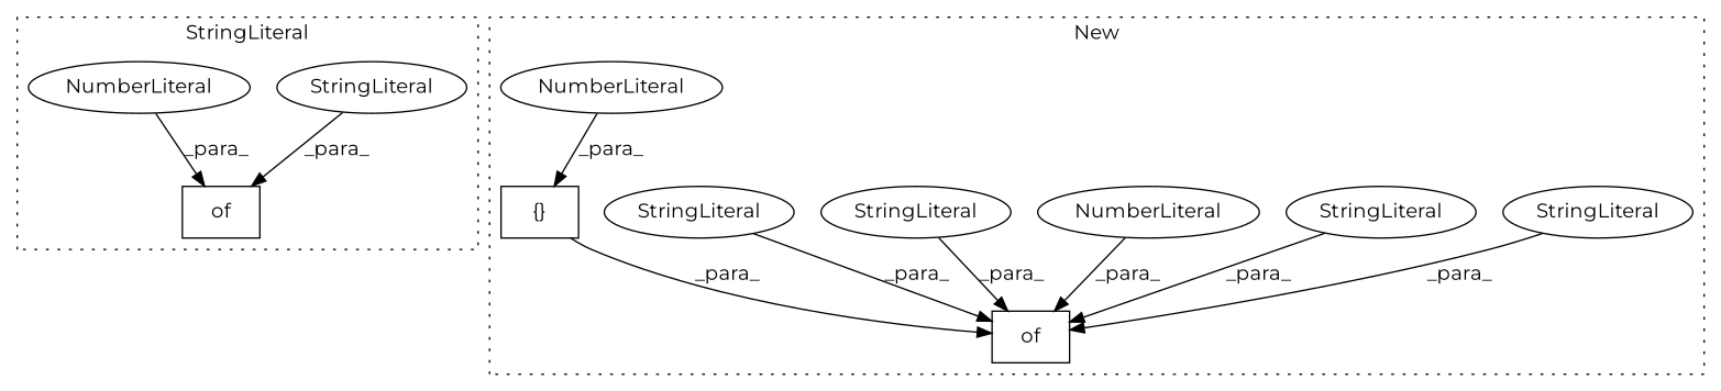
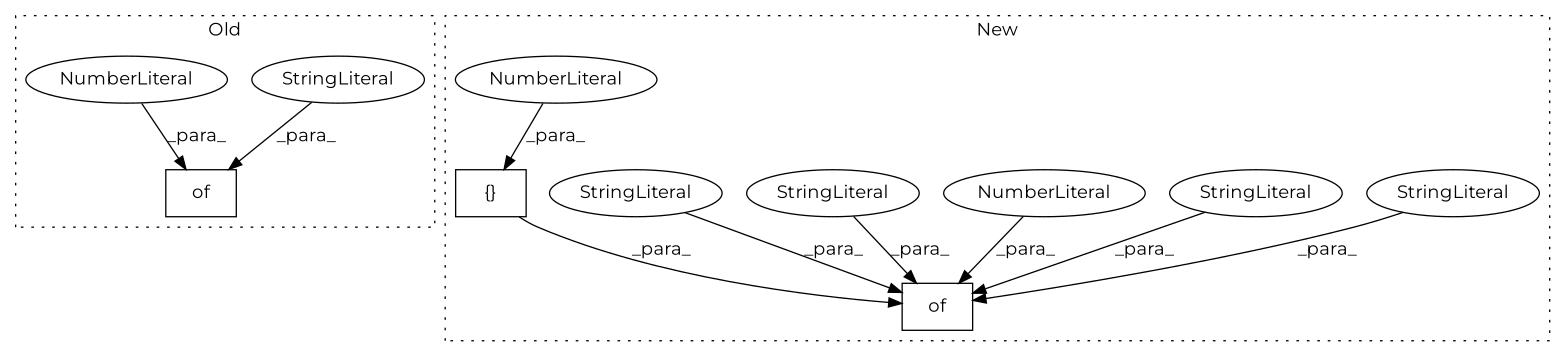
  digraph {
    fontname=Montserrat
    node [a=45 l=2 shape=ellipse fontname=Montserrat]
    edge [fontname=Montserrat]
    n1 [a=32 l="3,1" label=of s="8840,8913" shape=box]
    n2 [l=13 label=StringLiteral s=8897]
    n3 [a=34 label=NumberLiteral s=8911]
    n4 [a=32 l="3,2" label=of s="8922,9150" shape=box]
    n5 [l=17 label=StringLiteral s=8996]
    n6 [l=13 label=StringLiteral s=8979]
    n7 [a=34 label=NumberLiteral s=8993]
    n8 [l=12 label=StringLiteral s=8925]
    n9 [l=23 label=StringLiteral s=9104]
    n10 [a=4 l="1,1" label="{}" s="9095,9101" shape=box]
    n11 [a=34 label=NumberLiteral s=9099]
    subgraph cluster_1 {
-     label=StringLiteral
+     label=Old
      style=dotted
      n1
      n2
      n3
    }
    subgraph cluster_2 {
      label=New
      style=dotted
      n4
      n5
      n6
      n7
      n8
      n9
      n10
      n11
    }
    n2 -> n1 [label=_para_]
    n3 -> n1 [label=_para_]
    n5 -> n4 [label=_para_]
    n6 -> n4 [label=_para_]
    n7 -> n4 [label=_para_]
    n8 -> n4 [label=_para_]
    n9 -> n4 [label=_para_]
    n10 -> n4 [label=_para_]
    n11 -> n10 [label=_para_]
  }
